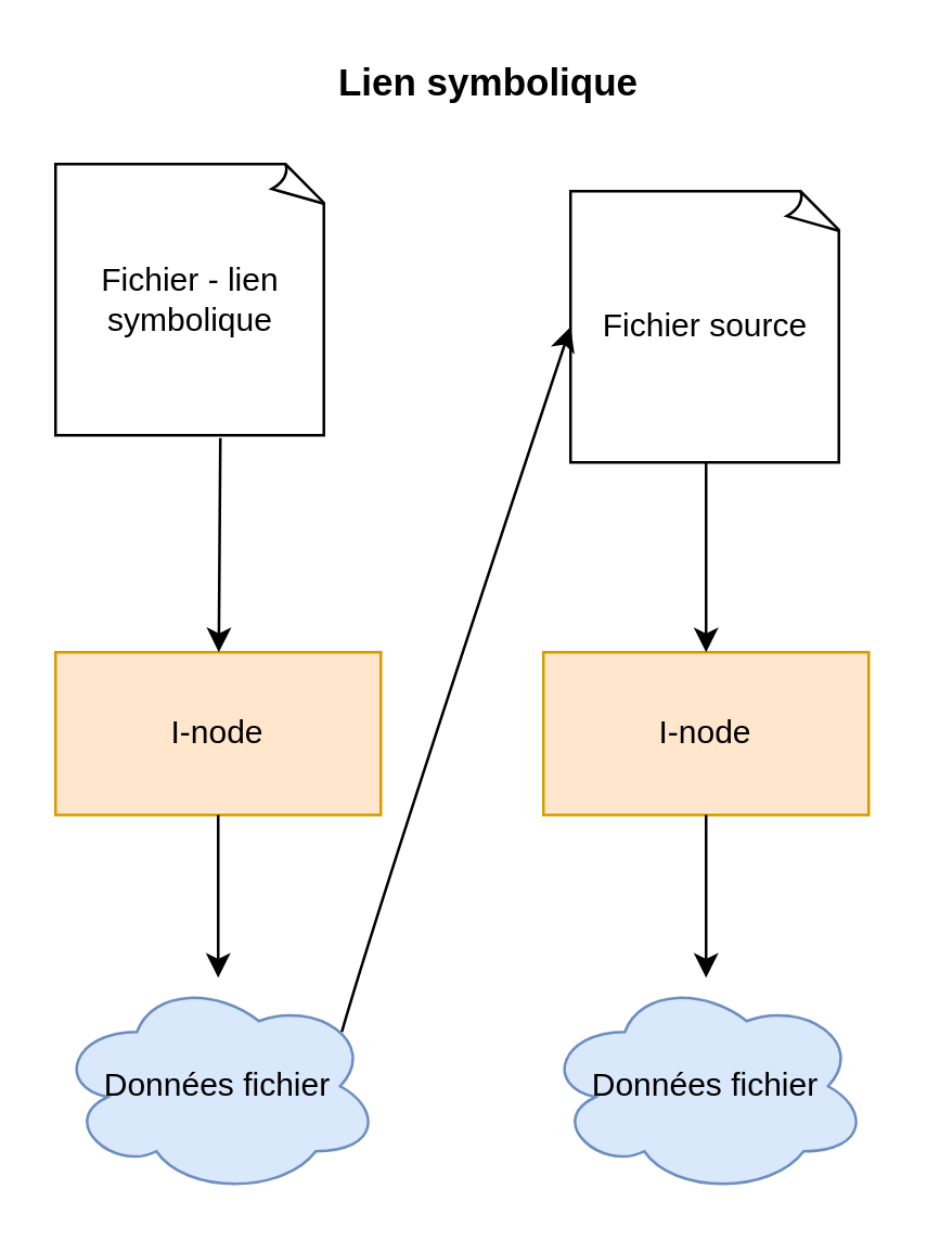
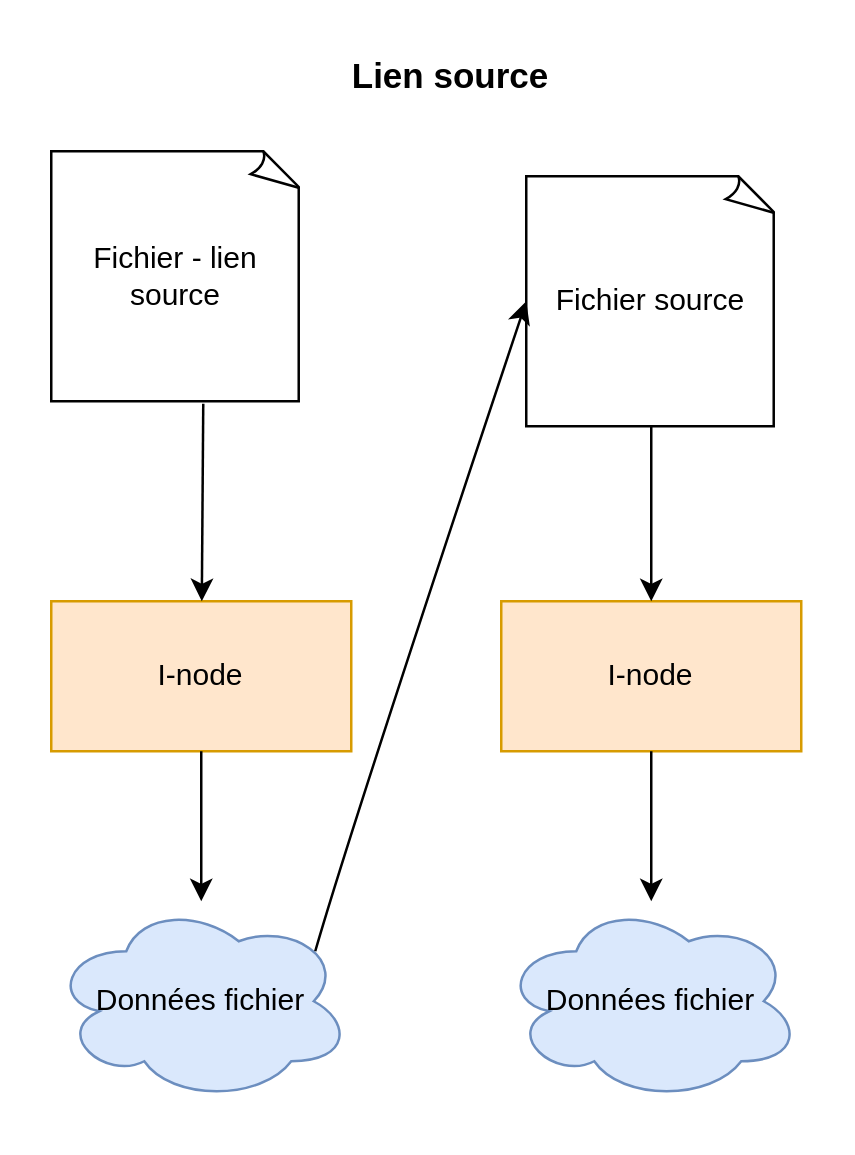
  <mxCell id="0" />
  <mxCell id="1" parent="0" />
- <mxCell id="2" value="&lt;font style=&quot;font-size: 14px&quot;&gt;&lt;b&gt;Lien symbolique&lt;/b&gt;&lt;/font&gt;" style="text;html=1;strokeColor=none;fillColor=none;align=center;verticalAlign=middle;whiteSpace=wrap;rounded=0;" vertex="1" parent="1"><mxGeometry x="120" y="20" width="120" height="20" as="geometry" /></mxCell>
- <mxCell id="3" value="Fichier - lien symbolique" style="whiteSpace=wrap;html=1;shape=mxgraph.basic.document" vertex="1" parent="1"><mxGeometry x="20" y="60" width="100" height="100" as="geometry" /></mxCell>
+ <mxCell id="2" value="&lt;font style=&quot;font-size: 14px&quot;&gt;&lt;b&gt;Lien source&lt;/b&gt;&lt;/font&gt;" style="text;html=1;strokeColor=none;fillColor=none;align=center;verticalAlign=middle;whiteSpace=wrap;rounded=0;" vertex="1" parent="1"><mxGeometry x="120" y="20" width="120" height="20" as="geometry" /></mxCell>
+ <mxCell id="3" value="Fichier - lien source" style="whiteSpace=wrap;html=1;shape=mxgraph.basic.document" vertex="1" parent="1"><mxGeometry x="20" y="60" width="100" height="100" as="geometry" /></mxCell>
  <mxCell id="4" value="Fichier source" style="whiteSpace=wrap;html=1;shape=mxgraph.basic.document" vertex="1" parent="1"><mxGeometry x="210" y="70" width="100" height="100" as="geometry" /></mxCell>
  <mxCell id="5" value="I-node" style="rounded=0;whiteSpace=wrap;html=1;fillColor=#ffe6cc;strokeColor=#d79b00;" vertex="1" parent="1"><mxGeometry x="20" y="240" width="120" height="60" as="geometry" /></mxCell>
  <mxCell id="6" value="Données fichier" style="ellipse;shape=cloud;whiteSpace=wrap;html=1;fillColor=#dae8fc;strokeColor=#6c8ebf;" vertex="1" parent="1"><mxGeometry x="20" y="360" width="120" height="80" as="geometry" /></mxCell>
  <mxCell id="7" value="" style="endArrow=classic;html=1;exitX=0.608;exitY=1.01;exitDx=0;exitDy=0;exitPerimeter=0;" edge="1" parent="1" target="5" source="3"><mxGeometry width="50" height="50" relative="1" as="geometry"><mxPoint x="80" y="200" as="sourcePoint" /><mxPoint x="120" y="200" as="targetPoint" /></mxGeometry></mxCell>
  <mxCell id="8" value="" style="endArrow=classic;html=1;exitX=0.5;exitY=1;exitDx=0;exitDy=0;" edge="1" parent="1" source="5" target="6"><mxGeometry width="50" height="50" relative="1" as="geometry"><mxPoint x="60" y="370" as="sourcePoint" /><mxPoint x="110" y="320" as="targetPoint" /></mxGeometry></mxCell>
  <mxCell id="9" value="" style="curved=1;endArrow=classic;html=1;exitX=0.88;exitY=0.25;exitDx=0;exitDy=0;exitPerimeter=0;entryX=0;entryY=0.5;entryDx=0;entryDy=0;entryPerimeter=0;" edge="1" parent="1" source="6" target="4"><mxGeometry width="50" height="50" relative="1" as="geometry"><mxPoint x="140" y="380" as="sourcePoint" /><mxPoint x="190" y="330" as="targetPoint" /><Array as="points"><mxPoint x="140" y="330" /></Array></mxGeometry></mxCell>
  <mxCell id="10" value="I-node" style="rounded=0;whiteSpace=wrap;html=1;fillColor=#ffe6cc;strokeColor=#d79b00;" vertex="1" parent="1"><mxGeometry x="200" y="240" width="120" height="60" as="geometry" /></mxCell>
  <mxCell id="11" value="Données fichier" style="ellipse;shape=cloud;whiteSpace=wrap;html=1;fillColor=#dae8fc;strokeColor=#6c8ebf;" vertex="1" parent="1"><mxGeometry x="200" y="360" width="120" height="80" as="geometry" /></mxCell>
  <mxCell id="12" value="" style="endArrow=classic;html=1;" edge="1" parent="1" source="4" target="10"><mxGeometry width="50" height="50" relative="1" as="geometry"><mxPoint x="250" y="230" as="sourcePoint" /><mxPoint x="300" y="180" as="targetPoint" /></mxGeometry></mxCell>
  <mxCell id="13" value="" style="endArrow=classic;html=1;exitX=0.5;exitY=1;exitDx=0;exitDy=0;" edge="1" parent="1" source="10" target="11"><mxGeometry width="50" height="50" relative="1" as="geometry"><mxPoint x="220" y="370" as="sourcePoint" /><mxPoint x="270" y="320" as="targetPoint" /></mxGeometry></mxCell>
